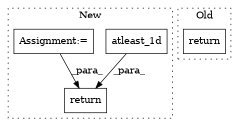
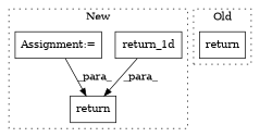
  digraph {
    node [a=41 shape=box]
-   n1 [a=32 l="11,1" label=atleast_1d s="2104,2118"]
+   n1 [a=32 l="11,1" label=return_1d s="2104,2118"]
    n2 [l=12 label=return s=2089]
    n3 [a=7 l=6 label="Assignment:=" s=1864]
    n4 [l=7 label=return s=1872]
    subgraph cluster_1 {
      label=New
      style=dotted
      n1
      n2
      n3
    }
    subgraph cluster_2 {
      label=Old
      style=dotted
      n4
    }
    n1 -> n2 [label=_para_]
    n3 -> n2 [label=_para_]
  }
